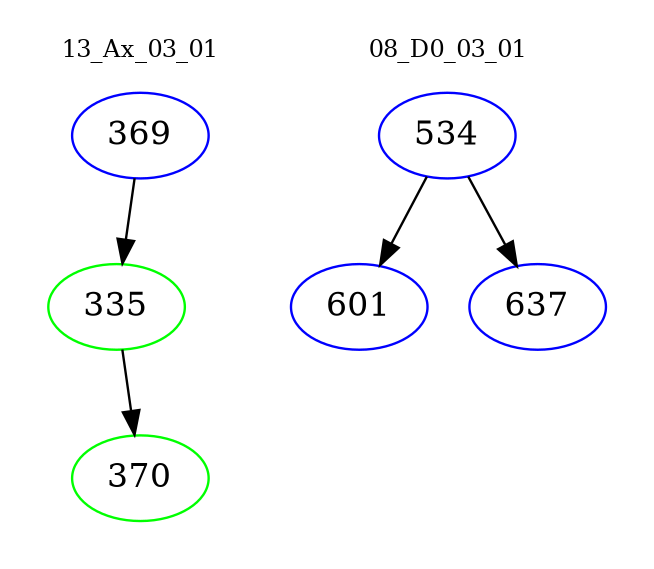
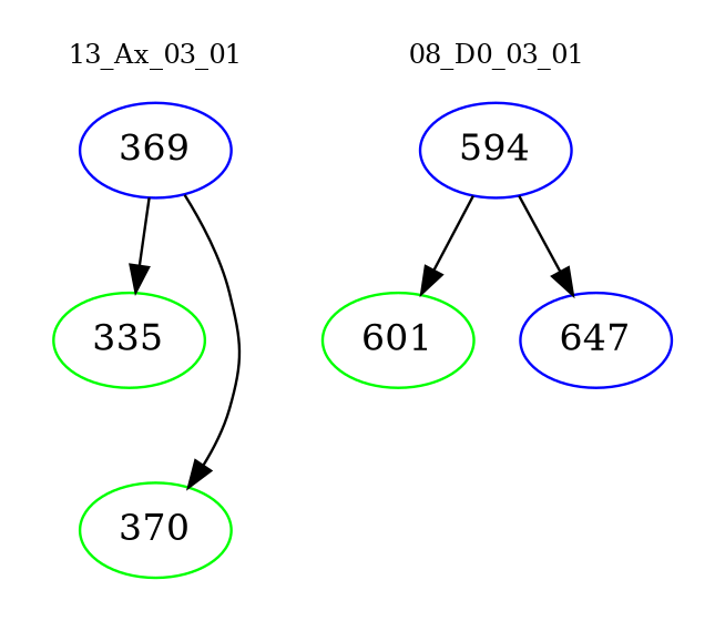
  digraph {
    node [color=blue]
    edge [color=black]
    n1 [label=369]
    n2 [color=green label=335]
    n3 [color=green label=370]
-   n4 [label=534]
-   n5 [label=601]
-   n6 [label=637]
+   n4 [label=594]
+   n5 [color=green label=601]
+   n6 [label=647]
    subgraph cluster_1 {
      color=white
      fontsize=10
      label="13_Ax_03_01"
      n1
      n2
      n3
    }
    subgraph cluster_2 {
      color=white
      fontsize=10
      label="08_D0_03_01"
      n4
      n5
      n6
    }
    n1 -> n2
-   n2 -> n3
+   n1 -> n3
    n4 -> n5
    n4 -> n6
  }
